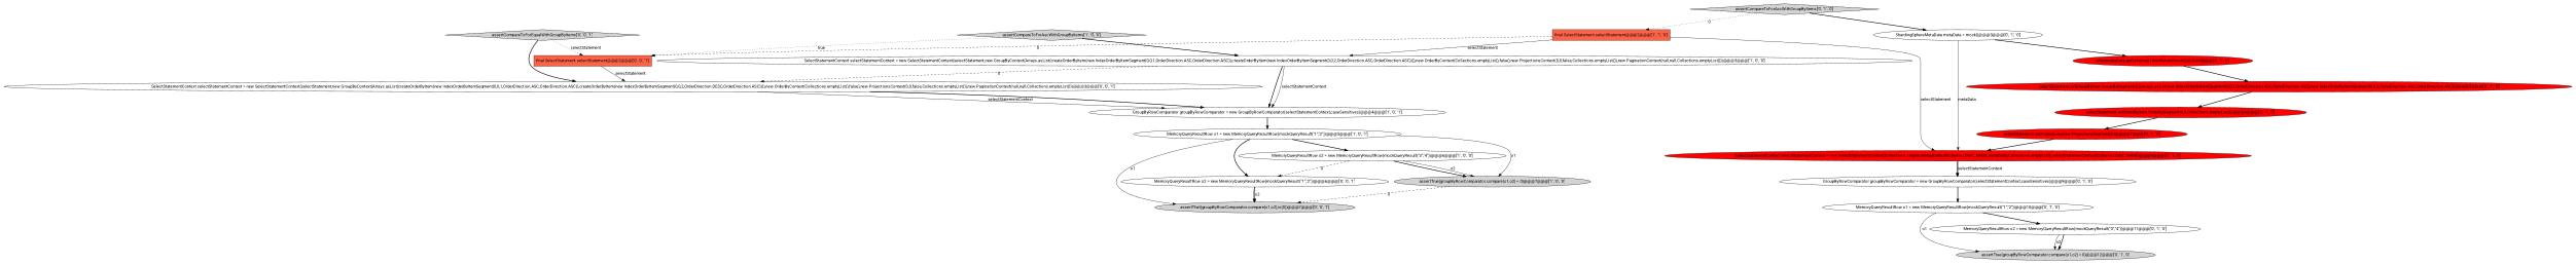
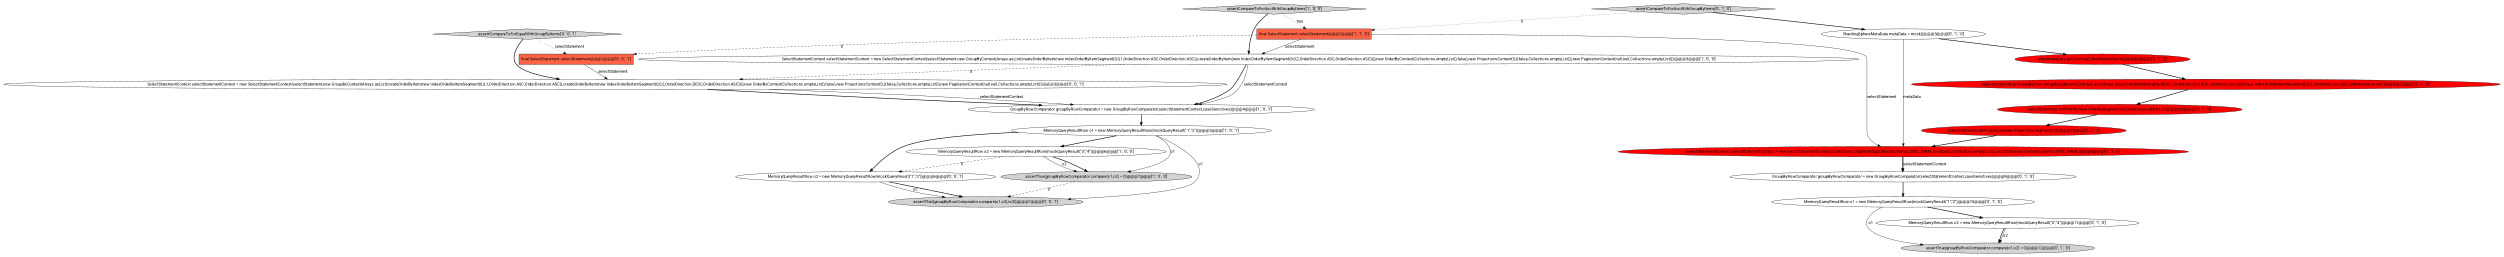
  digraph {
    fontname=Roboto
    node [fillcolor=white fontname=Roboto shape=ellipse style=filled]
    edge [fontname=Roboto style=bold]
    n1 [fillcolor=lightgray label="assertThat(groupByRowComparator.compare(o1,o2),is(0))@@@7@@@['0', '0', '1']"]
    n2 [label="GroupByRowComparator groupByRowComparator = new GroupByRowComparator(selectStatementContext,caseSensitives)@@@9@@@['0', '1', '0']"]
    n3 [label="MemoryQueryResultRow o1 = new MemoryQueryResultRow(mockQueryResult(\"1\",\"2\"))@@@10@@@['0', '1', '0']"]
    n4 [fillcolor=lightgray label="assertTrue(groupByRowComparator.compare(o1,o2) < 0)@@@12@@@['0', '1', '0']"]
    n5 [label="MemoryQueryResultRow o2 = new MemoryQueryResultRow(mockQueryResult(\"3\",\"4\"))@@@11@@@['0', '1', '0']"]
    n6 [label="MemoryQueryResultRow o1 = new MemoryQueryResultRow(mockQueryResult(\"1\",\"2\"))@@@5@@@['1', '0', '1']"]
    n7 [label="MemoryQueryResultRow o2 = new MemoryQueryResultRow(mockQueryResult(\"1\",\"2\"))@@@6@@@['0', '0', '1']"]
    n8 [label="MemoryQueryResultRow o2 = new MemoryQueryResultRow(mockQueryResult(\"3\",\"4\"))@@@6@@@['1', '0', '0']"]
    n9 [fillcolor=lightgray label="assertTrue(groupByRowComparator.compare(o1,o2) < 0)@@@7@@@['1', '0', '0']"]
    n10 [label="SelectStatementContext selectStatementContext = new SelectStatementContext(selectStatement,new GroupByContext(Arrays.asList(createOrderByItem(new IndexOrderByItemSegment(0,0,1,OrderDirection.ASC,OrderDirection.ASC)),createOrderByItem(new IndexOrderByItemSegment(0,0,2,OrderDirection.ASC,OrderDirection.ASC)))),new OrderByContext(Collections.emptyList(),false),new ProjectionsContext(0,0,false,Collections.emptyList()),new PaginationContext(null,null,Collections.emptyList()))@@@3@@@['1', '0', '0']"]
    n11 [label="GroupByRowComparator groupByRowComparator = new GroupByRowComparator(selectStatementContext,caseSensitives)@@@4@@@['1', '0', '1']"]
    n12 [label="SelectStatementContext selectStatementContext = new SelectStatementContext(selectStatement,new GroupByContext(Arrays.asList(createOrderByItem(new IndexOrderByItemSegment(0,0,1,OrderDirection.ASC,OrderDirection.ASC)),createOrderByItem(new IndexOrderByItemSegment(0,0,2,OrderDirection.DESC,OrderDirection.ASC)))),new OrderByContext(Collections.emptyList(),false),new ProjectionsContext(0,0,false,Collections.emptyList()),new PaginationContext(null,null,Collections.emptyList()))@@@3@@@['0', '0', '1']"]
    n13 [fillcolor=lightgray label="assertCompareToForAscWithGroupByItems['1', '0', '0']" shape=diamond]
    n14 [fillcolor=tomato label="final SelectStatement selectStatement@@@2@@@['1', '1', '0']" shape=box]
    n15 [fillcolor=red label="SelectStatementContext selectStatementContext = new SelectStatementContext(Collections.singletonMap(DefaultSchema.LOGIC_NAME,metaData),Collections.emptyList(),selectStatement,DefaultSchema.LOGIC_NAME)@@@8@@@['0', '1', '0']"]
    n16 [fillcolor=tomato label="final SelectStatement selectStatement@@@2@@@['0', '0', '1']" shape=box]
    n17 [label="ShardingSphereMetaData metaData = mock()@@@3@@@['0', '1', '0']"]
    n18 [fillcolor=red label="when(metaData.getSchema()).thenReturn(mock())@@@4@@@['0', '1', '0']"]
    n19 [fillcolor=red label="selectStatement.setGroupBy(new GroupBySegment(0,0,Arrays.asList(new IndexOrderByItemSegment(0,0,1,OrderDirection.ASC,OrderDirection.ASC),new IndexOrderByItemSegment(0,0,2,OrderDirection.ASC,OrderDirection.ASC))))@@@5@@@['0', '1', '0']"]
    n20 [fillcolor=red label="selectStatement.setProjections(new ProjectionsSegment(0,0))@@@7@@@['0', '1', '0']"]
    n21 [fillcolor=red label="selectStatement.setOrderBy(new OrderBySegment(0,0,Collections.emptyList()))@@@6@@@['0', '1', '0']"]
    n22 [fillcolor=lightgray label="assertCompareToForEqualWithGroupByItems['0', '0', '1']" shape=diamond]
    n23 [fillcolor=lightgray label="assertCompareToForAscWithGroupByItems['0', '1', '0']" shape=diamond]
    n2 -> n3
    n3 -> n4 [label=o1 style=solid]
    n3 -> n5
    n5 -> n4 [label=o2 style=solid]
    n5 -> n4
    n6 -> n1 [label=o1 style=solid]
    n6 -> n7
    n6 -> n8
    n6 -> n9 [label=o1 style=solid]
    n7 -> n1
    n7 -> n1 [label=o2 style=solid]
    n8 -> n7 [label=0 style=dashed]
    n8 -> n9
    n8 -> n9 [label=o2 style=solid]
    n9 -> n1 [label=0 style=dashed]
    n10 -> n11
    n10 -> n11 [label=selectStatementContext style=solid]
    n10 -> n12 [label=0 style=dashed]
    n11 -> n6
    n12 -> n11 [label=selectStatementContext style=solid]
    n12 -> n11
    n13 -> n10
-   n13 -> n16 [label=true style=dotted]
+   n13 -> n14 [label=true style=dotted]
    n14 -> n10 [label=selectStatement style=solid]
    n14 -> n15 [label=selectStatement style=solid]
    n14 -> n16 [label=0 style=dashed]
    n15 -> n2
    n15 -> n2 [label=selectStatementContext style=solid]
    n16 -> n12 [label=selectStatement style=solid]
    n17 -> n15 [label=metaData style=solid]
    n17 -> n18
    n18 -> n19
    n19 -> n21
    n20 -> n15
    n21 -> n20
    n22 -> n12
    n22 -> n16 [label=selectStatement style=dotted]
    n23 -> n14 [label=0 style=dotted]
    n23 -> n17
  }
